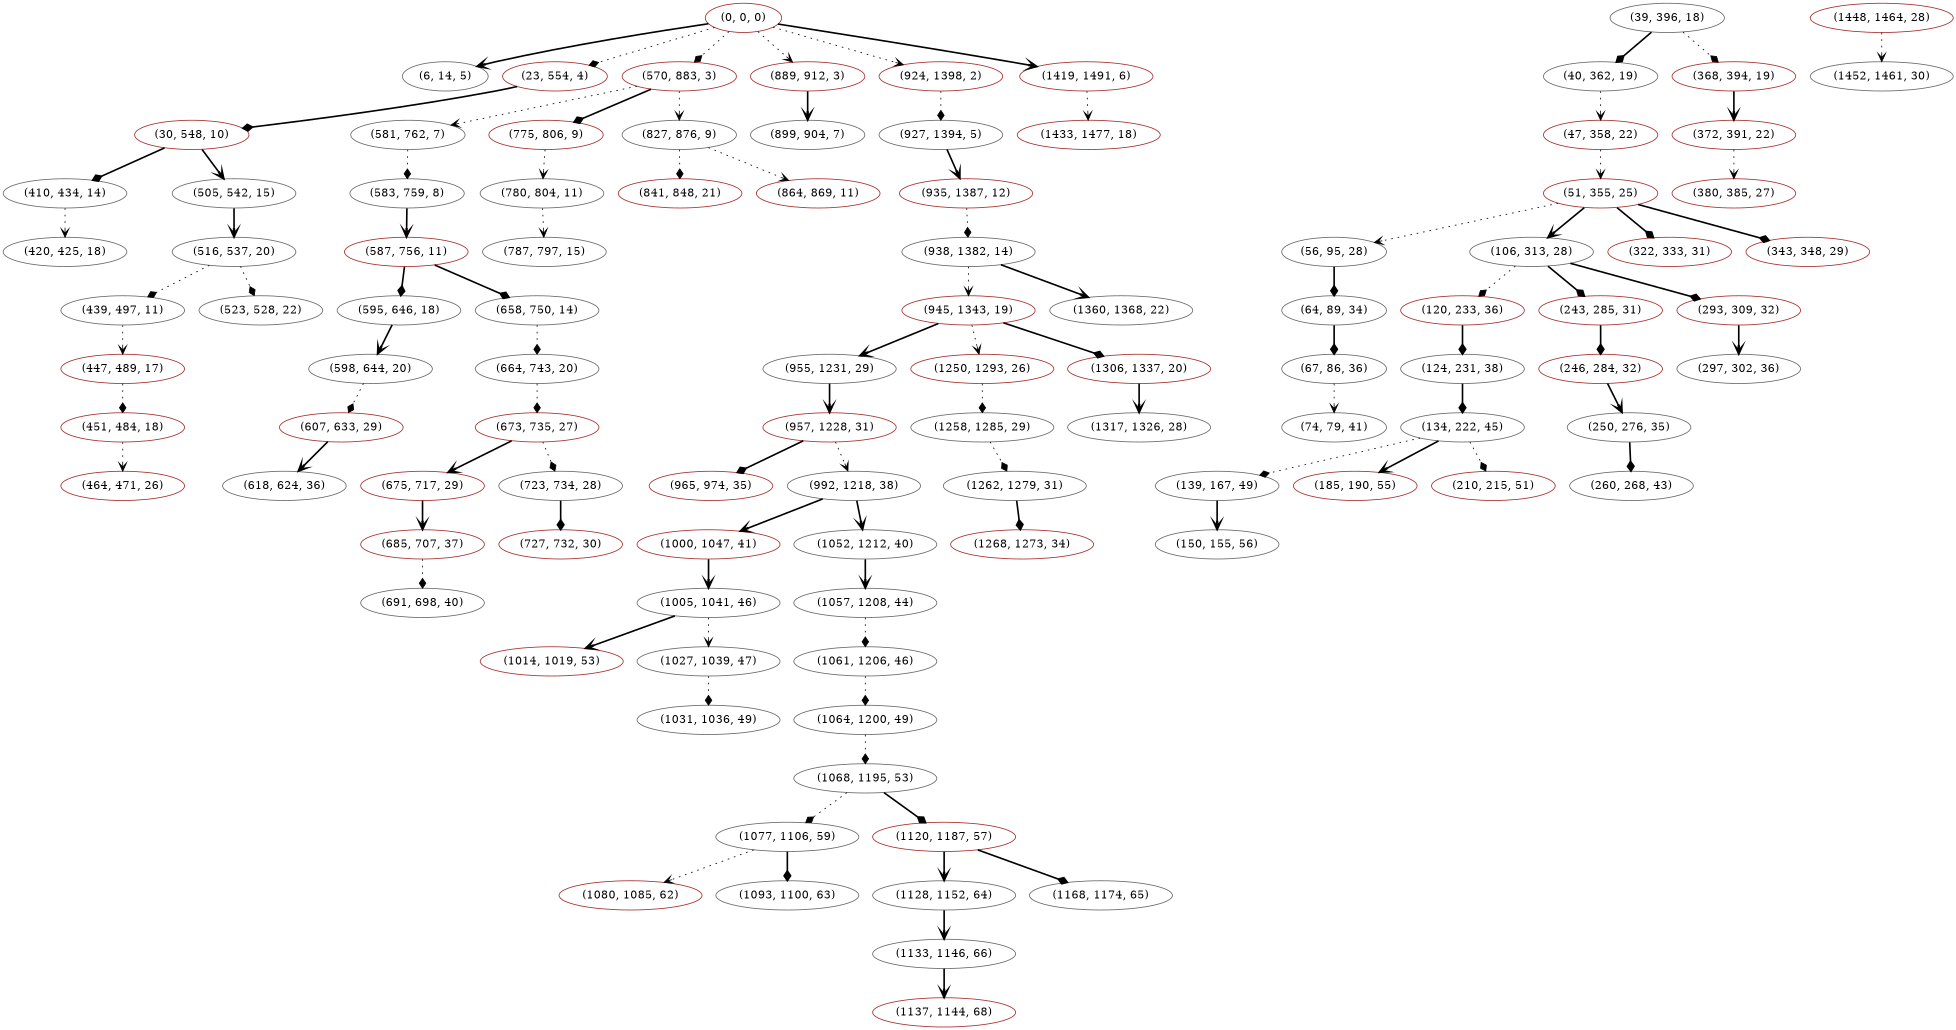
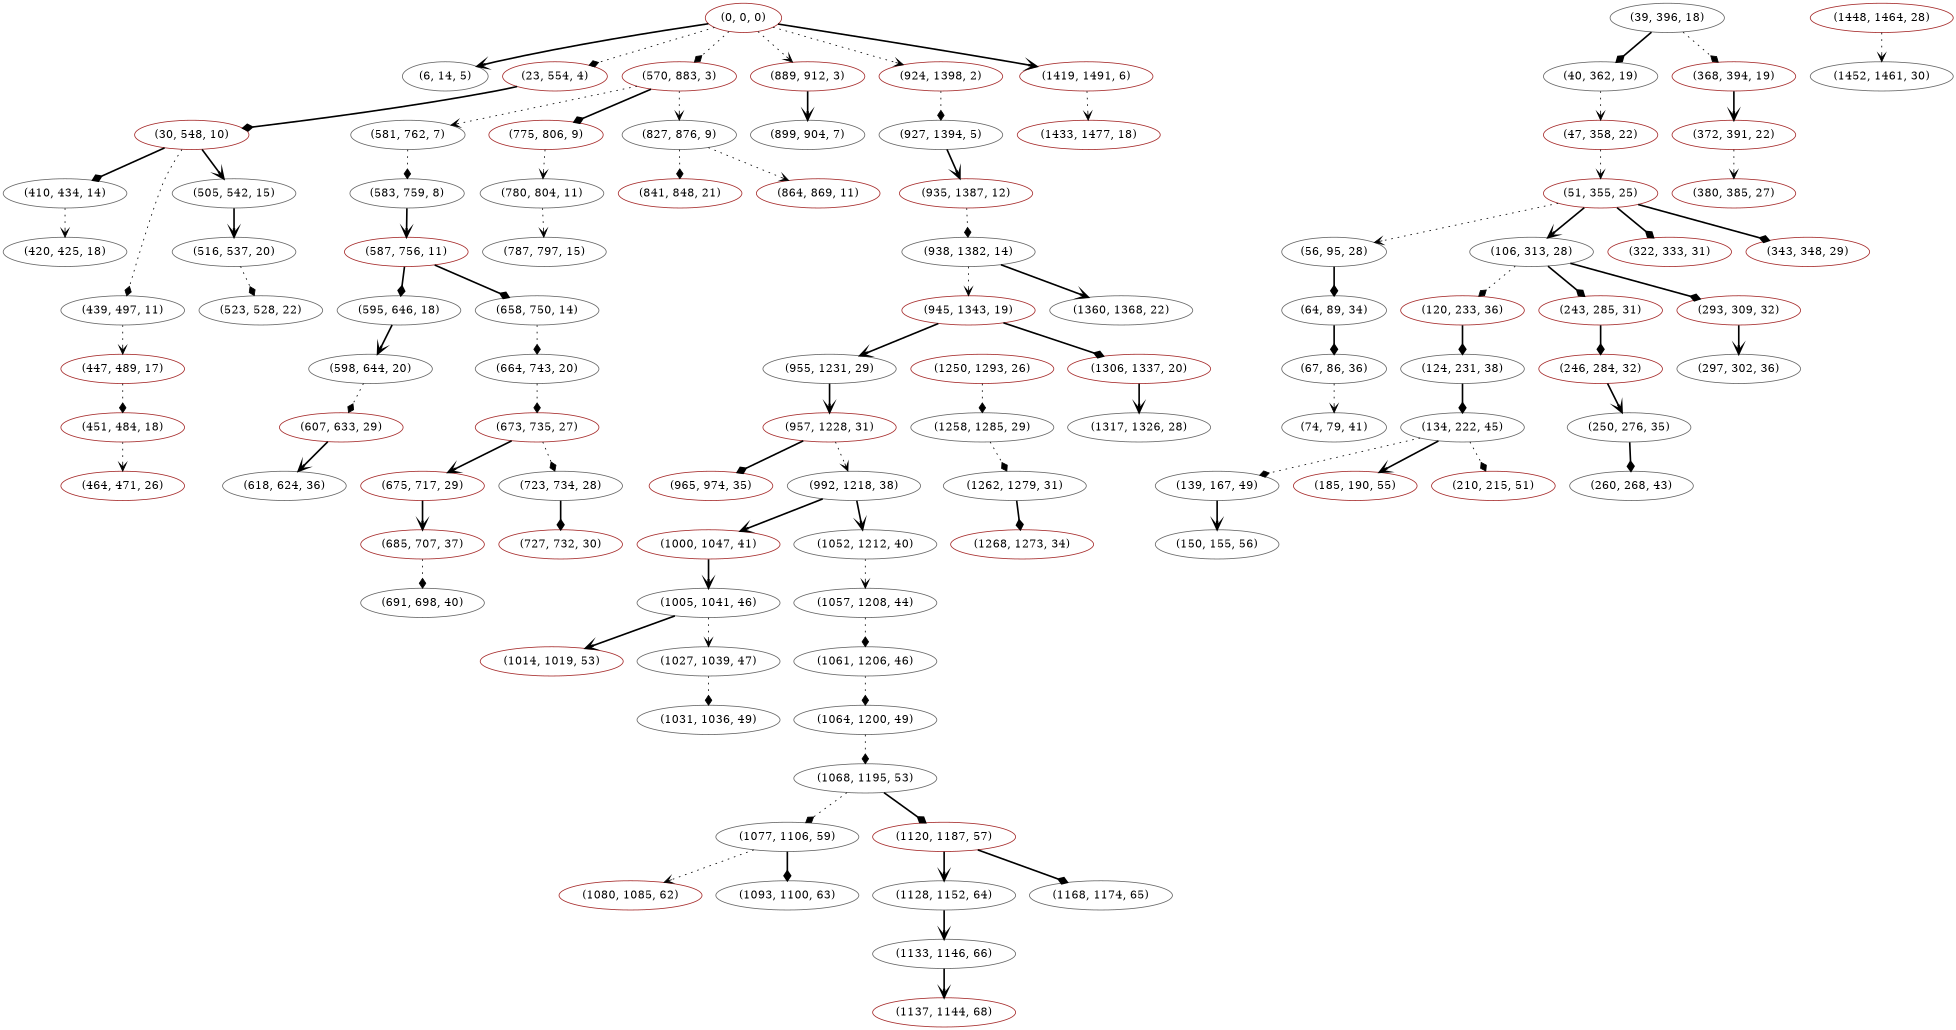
  digraph {
    node [color=gray40]
    edge [arrowhead=vee style=bold]
    "(0, 0, 0)" [color=brown]
    "(6, 14, 5)"
    "(23, 554, 4)" [color=brown]
    "(570, 883, 3)" [color=brown]
    "(889, 912, 3)" [color=brown]
    "(924, 1398, 2)" [color=brown]
    "(1419, 1491, 6)" [color=brown]
    "(30, 548, 10)" [color=brown]
    "(581, 762, 7)"
    "(775, 806, 9)" [color=brown]
    "(827, 876, 9)"
    "(899, 904, 7)"
    "(927, 1394, 5)"
    "(1433, 1477, 18)" [color=brown]
    "(410, 434, 14)"
    "(439, 497, 11)"
    "(505, 542, 15)"
    "(420, 425, 18)"
    "(447, 489, 17)" [color=brown]
    "(516, 537, 20)"
    "(39, 396, 18)"
    "(40, 362, 19)"
    "(368, 394, 19)" [color=brown]
    "(47, 358, 22)" [color=brown]
    "(372, 391, 22)" [color=brown]
    "(51, 355, 25)" [color=brown]
    "(56, 95, 28)"
    "(106, 313, 28)"
    "(322, 333, 31)" [color=brown]
    "(343, 348, 29)" [color=brown]
    "(64, 89, 34)"
    "(120, 233, 36)" [color=brown]
    "(243, 285, 31)" [color=brown]
    "(293, 309, 32)" [color=brown]
    "(67, 86, 36)"
    "(74, 79, 41)"
    "(124, 231, 38)"
    "(246, 284, 32)" [color=brown]
    "(297, 302, 36)"
    "(134, 222, 45)"
    "(139, 167, 49)"
    "(185, 190, 55)" [color=brown]
    "(210, 215, 51)" [color=brown]
    "(150, 155, 56)"
    "(250, 276, 35)"
    "(260, 268, 43)"
    "(380, 385, 27)" [color=brown]
    "(451, 484, 18)" [color=brown]
    "(464, 471, 26)" [color=brown]
    "(523, 528, 22)"
    "(583, 759, 8)"
    "(780, 804, 11)"
    "(841, 848, 21)" [color=brown]
    "(864, 869, 11)" [color=brown]
    "(587, 756, 11)" [color=brown]
    "(595, 646, 18)"
    "(658, 750, 14)"
    "(598, 644, 20)"
    "(664, 743, 20)"
    "(607, 633, 29)" [color=brown]
    "(618, 624, 36)"
    "(673, 735, 27)" [color=brown]
    "(675, 717, 29)" [color=brown]
    "(723, 734, 28)"
    "(685, 707, 37)" [color=brown]
    "(727, 732, 30)" [color=brown]
    "(691, 698, 40)"
    "(787, 797, 15)"
    "(935, 1387, 12)" [color=brown]
    "(938, 1382, 14)"
    "(945, 1343, 19)" [color=brown]
    "(1360, 1368, 22)"
    "(955, 1231, 29)"
    "(1250, 1293, 26)" [color=brown]
    "(1306, 1337, 20)" [color=brown]
    "(957, 1228, 31)" [color=brown]
    "(1258, 1285, 29)"
    "(1317, 1326, 28)"
    "(965, 974, 35)" [color=brown]
    "(992, 1218, 38)"
    "(1000, 1047, 41)" [color=brown]
    "(1052, 1212, 40)"
    "(1005, 1041, 46)"
    "(1057, 1208, 44)"
    "(1014, 1019, 53)" [color=brown]
    "(1027, 1039, 47)"
    "(1031, 1036, 49)"
    "(1061, 1206, 46)"
    "(1064, 1200, 49)"
    "(1068, 1195, 53)"
    "(1077, 1106, 59)"
    "(1120, 1187, 57)" [color=brown]
    "(1080, 1085, 62)" [color=brown]
    "(1093, 1100, 63)"
    "(1128, 1152, 64)"
    "(1168, 1174, 65)"
    "(1133, 1146, 66)"
    "(1137, 1144, 68)" [color=brown]
    "(1262, 1279, 31)"
    "(1268, 1273, 34)" [color=brown]
    "(1448, 1464, 28)" [color=brown]
    "(1452, 1461, 30)"
    "(0, 0, 0)" -> "(6, 14, 5)"
    "(0, 0, 0)" -> "(23, 554, 4)" [arrowhead=diamond style=dotted]
    "(0, 0, 0)" -> "(570, 883, 3)" [arrowhead=diamond style=dotted]
    "(0, 0, 0)" -> "(889, 912, 3)" [style=dotted]
    "(0, 0, 0)" -> "(924, 1398, 2)" [style=dotted]
    "(0, 0, 0)" -> "(1419, 1491, 6)"
    "(23, 554, 4)" -> "(30, 548, 10)" [arrowhead=diamond]
    "(570, 883, 3)" -> "(581, 762, 7)" [style=dotted]
    "(570, 883, 3)" -> "(775, 806, 9)" [arrowhead=diamond]
    "(570, 883, 3)" -> "(827, 876, 9)" [style=dotted]
    "(889, 912, 3)" -> "(899, 904, 7)"
    "(924, 1398, 2)" -> "(927, 1394, 5)" [arrowhead=diamond style=dotted]
    "(1419, 1491, 6)" -> "(1433, 1477, 18)" [style=dotted]
    "(30, 548, 10)" -> "(410, 434, 14)" [arrowhead=diamond]
-   "(516, 537, 20)" -> "(439, 497, 11)" [arrowhead=diamond style=dotted]
+   "(30, 548, 10)" -> "(439, 497, 11)" [arrowhead=diamond style=dotted]
    "(30, 548, 10)" -> "(505, 542, 15)"
    "(581, 762, 7)" -> "(583, 759, 8)" [arrowhead=diamond style=dotted]
    "(775, 806, 9)" -> "(780, 804, 11)" [style=dotted]
    "(827, 876, 9)" -> "(841, 848, 21)" [arrowhead=diamond style=dotted]
    "(827, 876, 9)" -> "(864, 869, 11)" [style=dotted]
    "(927, 1394, 5)" -> "(935, 1387, 12)"
    "(410, 434, 14)" -> "(420, 425, 18)" [style=dotted]
    "(439, 497, 11)" -> "(447, 489, 17)" [style=dotted]
    "(505, 542, 15)" -> "(516, 537, 20)"
    "(447, 489, 17)" -> "(451, 484, 18)" [arrowhead=diamond style=dotted]
    "(516, 537, 20)" -> "(523, 528, 22)" [arrowhead=diamond style=dotted]
    "(39, 396, 18)" -> "(40, 362, 19)" [arrowhead=diamond]
    "(39, 396, 18)" -> "(368, 394, 19)" [arrowhead=diamond style=dotted]
    "(40, 362, 19)" -> "(47, 358, 22)" [style=dotted]
    "(368, 394, 19)" -> "(372, 391, 22)"
    "(47, 358, 22)" -> "(51, 355, 25)" [style=dotted]
    "(372, 391, 22)" -> "(380, 385, 27)" [style=dotted]
    "(51, 355, 25)" -> "(56, 95, 28)" [style=dotted]
    "(51, 355, 25)" -> "(106, 313, 28)"
    "(51, 355, 25)" -> "(322, 333, 31)" [arrowhead=diamond]
    "(51, 355, 25)" -> "(343, 348, 29)" [arrowhead=diamond]
    "(56, 95, 28)" -> "(64, 89, 34)" [arrowhead=diamond]
    "(106, 313, 28)" -> "(120, 233, 36)" [arrowhead=diamond style=dotted]
    "(106, 313, 28)" -> "(243, 285, 31)" [arrowhead=diamond]
    "(106, 313, 28)" -> "(293, 309, 32)" [arrowhead=diamond]
    "(64, 89, 34)" -> "(67, 86, 36)" [arrowhead=diamond]
    "(120, 233, 36)" -> "(124, 231, 38)" [arrowhead=diamond]
    "(243, 285, 31)" -> "(246, 284, 32)" [arrowhead=diamond]
    "(293, 309, 32)" -> "(297, 302, 36)"
    "(67, 86, 36)" -> "(74, 79, 41)" [style=dotted]
    "(124, 231, 38)" -> "(134, 222, 45)" [arrowhead=diamond]
    "(246, 284, 32)" -> "(250, 276, 35)"
    "(134, 222, 45)" -> "(139, 167, 49)" [arrowhead=diamond style=dotted]
    "(134, 222, 45)" -> "(185, 190, 55)"
    "(134, 222, 45)" -> "(210, 215, 51)" [arrowhead=diamond style=dotted]
    "(139, 167, 49)" -> "(150, 155, 56)"
    "(250, 276, 35)" -> "(260, 268, 43)" [arrowhead=diamond]
    "(451, 484, 18)" -> "(464, 471, 26)" [style=dotted]
    "(583, 759, 8)" -> "(587, 756, 11)"
    "(780, 804, 11)" -> "(787, 797, 15)" [style=dotted]
    "(587, 756, 11)" -> "(595, 646, 18)" [arrowhead=diamond]
    "(587, 756, 11)" -> "(658, 750, 14)" [arrowhead=diamond]
    "(595, 646, 18)" -> "(598, 644, 20)"
    "(658, 750, 14)" -> "(664, 743, 20)" [arrowhead=diamond style=dotted]
    "(598, 644, 20)" -> "(607, 633, 29)" [arrowhead=diamond style=dotted]
    "(664, 743, 20)" -> "(673, 735, 27)" [arrowhead=diamond style=dotted]
    "(607, 633, 29)" -> "(618, 624, 36)"
    "(673, 735, 27)" -> "(675, 717, 29)"
    "(673, 735, 27)" -> "(723, 734, 28)" [arrowhead=diamond style=dotted]
    "(675, 717, 29)" -> "(685, 707, 37)"
    "(723, 734, 28)" -> "(727, 732, 30)" [arrowhead=diamond]
    "(685, 707, 37)" -> "(691, 698, 40)" [arrowhead=diamond style=dotted]
    "(935, 1387, 12)" -> "(938, 1382, 14)" [arrowhead=diamond style=dotted]
    "(938, 1382, 14)" -> "(945, 1343, 19)" [style=dotted]
    "(938, 1382, 14)" -> "(1360, 1368, 22)"
    "(945, 1343, 19)" -> "(955, 1231, 29)"
-   "(945, 1343, 19)" -> "(1250, 1293, 26)" [style=dotted]
    "(945, 1343, 19)" -> "(1306, 1337, 20)" [arrowhead=diamond]
    "(955, 1231, 29)" -> "(957, 1228, 31)"
    "(1250, 1293, 26)" -> "(1258, 1285, 29)" [arrowhead=diamond style=dotted]
    "(1306, 1337, 20)" -> "(1317, 1326, 28)"
    "(957, 1228, 31)" -> "(965, 974, 35)" [arrowhead=diamond]
    "(957, 1228, 31)" -> "(992, 1218, 38)" [style=dotted]
    "(1258, 1285, 29)" -> "(1262, 1279, 31)" [arrowhead=diamond style=dotted]
    "(992, 1218, 38)" -> "(1000, 1047, 41)"
    "(992, 1218, 38)" -> "(1052, 1212, 40)"
    "(1000, 1047, 41)" -> "(1005, 1041, 46)"
-   "(1052, 1212, 40)" -> "(1057, 1208, 44)"
+   "(1052, 1212, 40)" -> "(1057, 1208, 44)" [style=dotted]
    "(1005, 1041, 46)" -> "(1014, 1019, 53)"
    "(1005, 1041, 46)" -> "(1027, 1039, 47)" [style=dotted]
    "(1057, 1208, 44)" -> "(1061, 1206, 46)" [arrowhead=diamond style=dotted]
    "(1027, 1039, 47)" -> "(1031, 1036, 49)" [arrowhead=diamond style=dotted]
    "(1061, 1206, 46)" -> "(1064, 1200, 49)" [arrowhead=diamond style=dotted]
    "(1064, 1200, 49)" -> "(1068, 1195, 53)" [arrowhead=diamond style=dotted]
    "(1068, 1195, 53)" -> "(1077, 1106, 59)" [arrowhead=diamond style=dotted]
    "(1068, 1195, 53)" -> "(1120, 1187, 57)" [arrowhead=diamond]
    "(1077, 1106, 59)" -> "(1080, 1085, 62)" [style=dotted]
    "(1077, 1106, 59)" -> "(1093, 1100, 63)" [arrowhead=diamond]
    "(1120, 1187, 57)" -> "(1128, 1152, 64)"
    "(1120, 1187, 57)" -> "(1168, 1174, 65)" [arrowhead=diamond]
    "(1128, 1152, 64)" -> "(1133, 1146, 66)"
    "(1133, 1146, 66)" -> "(1137, 1144, 68)"
    "(1262, 1279, 31)" -> "(1268, 1273, 34)" [arrowhead=diamond]
    "(1448, 1464, 28)" -> "(1452, 1461, 30)" [style=dotted]
  }
